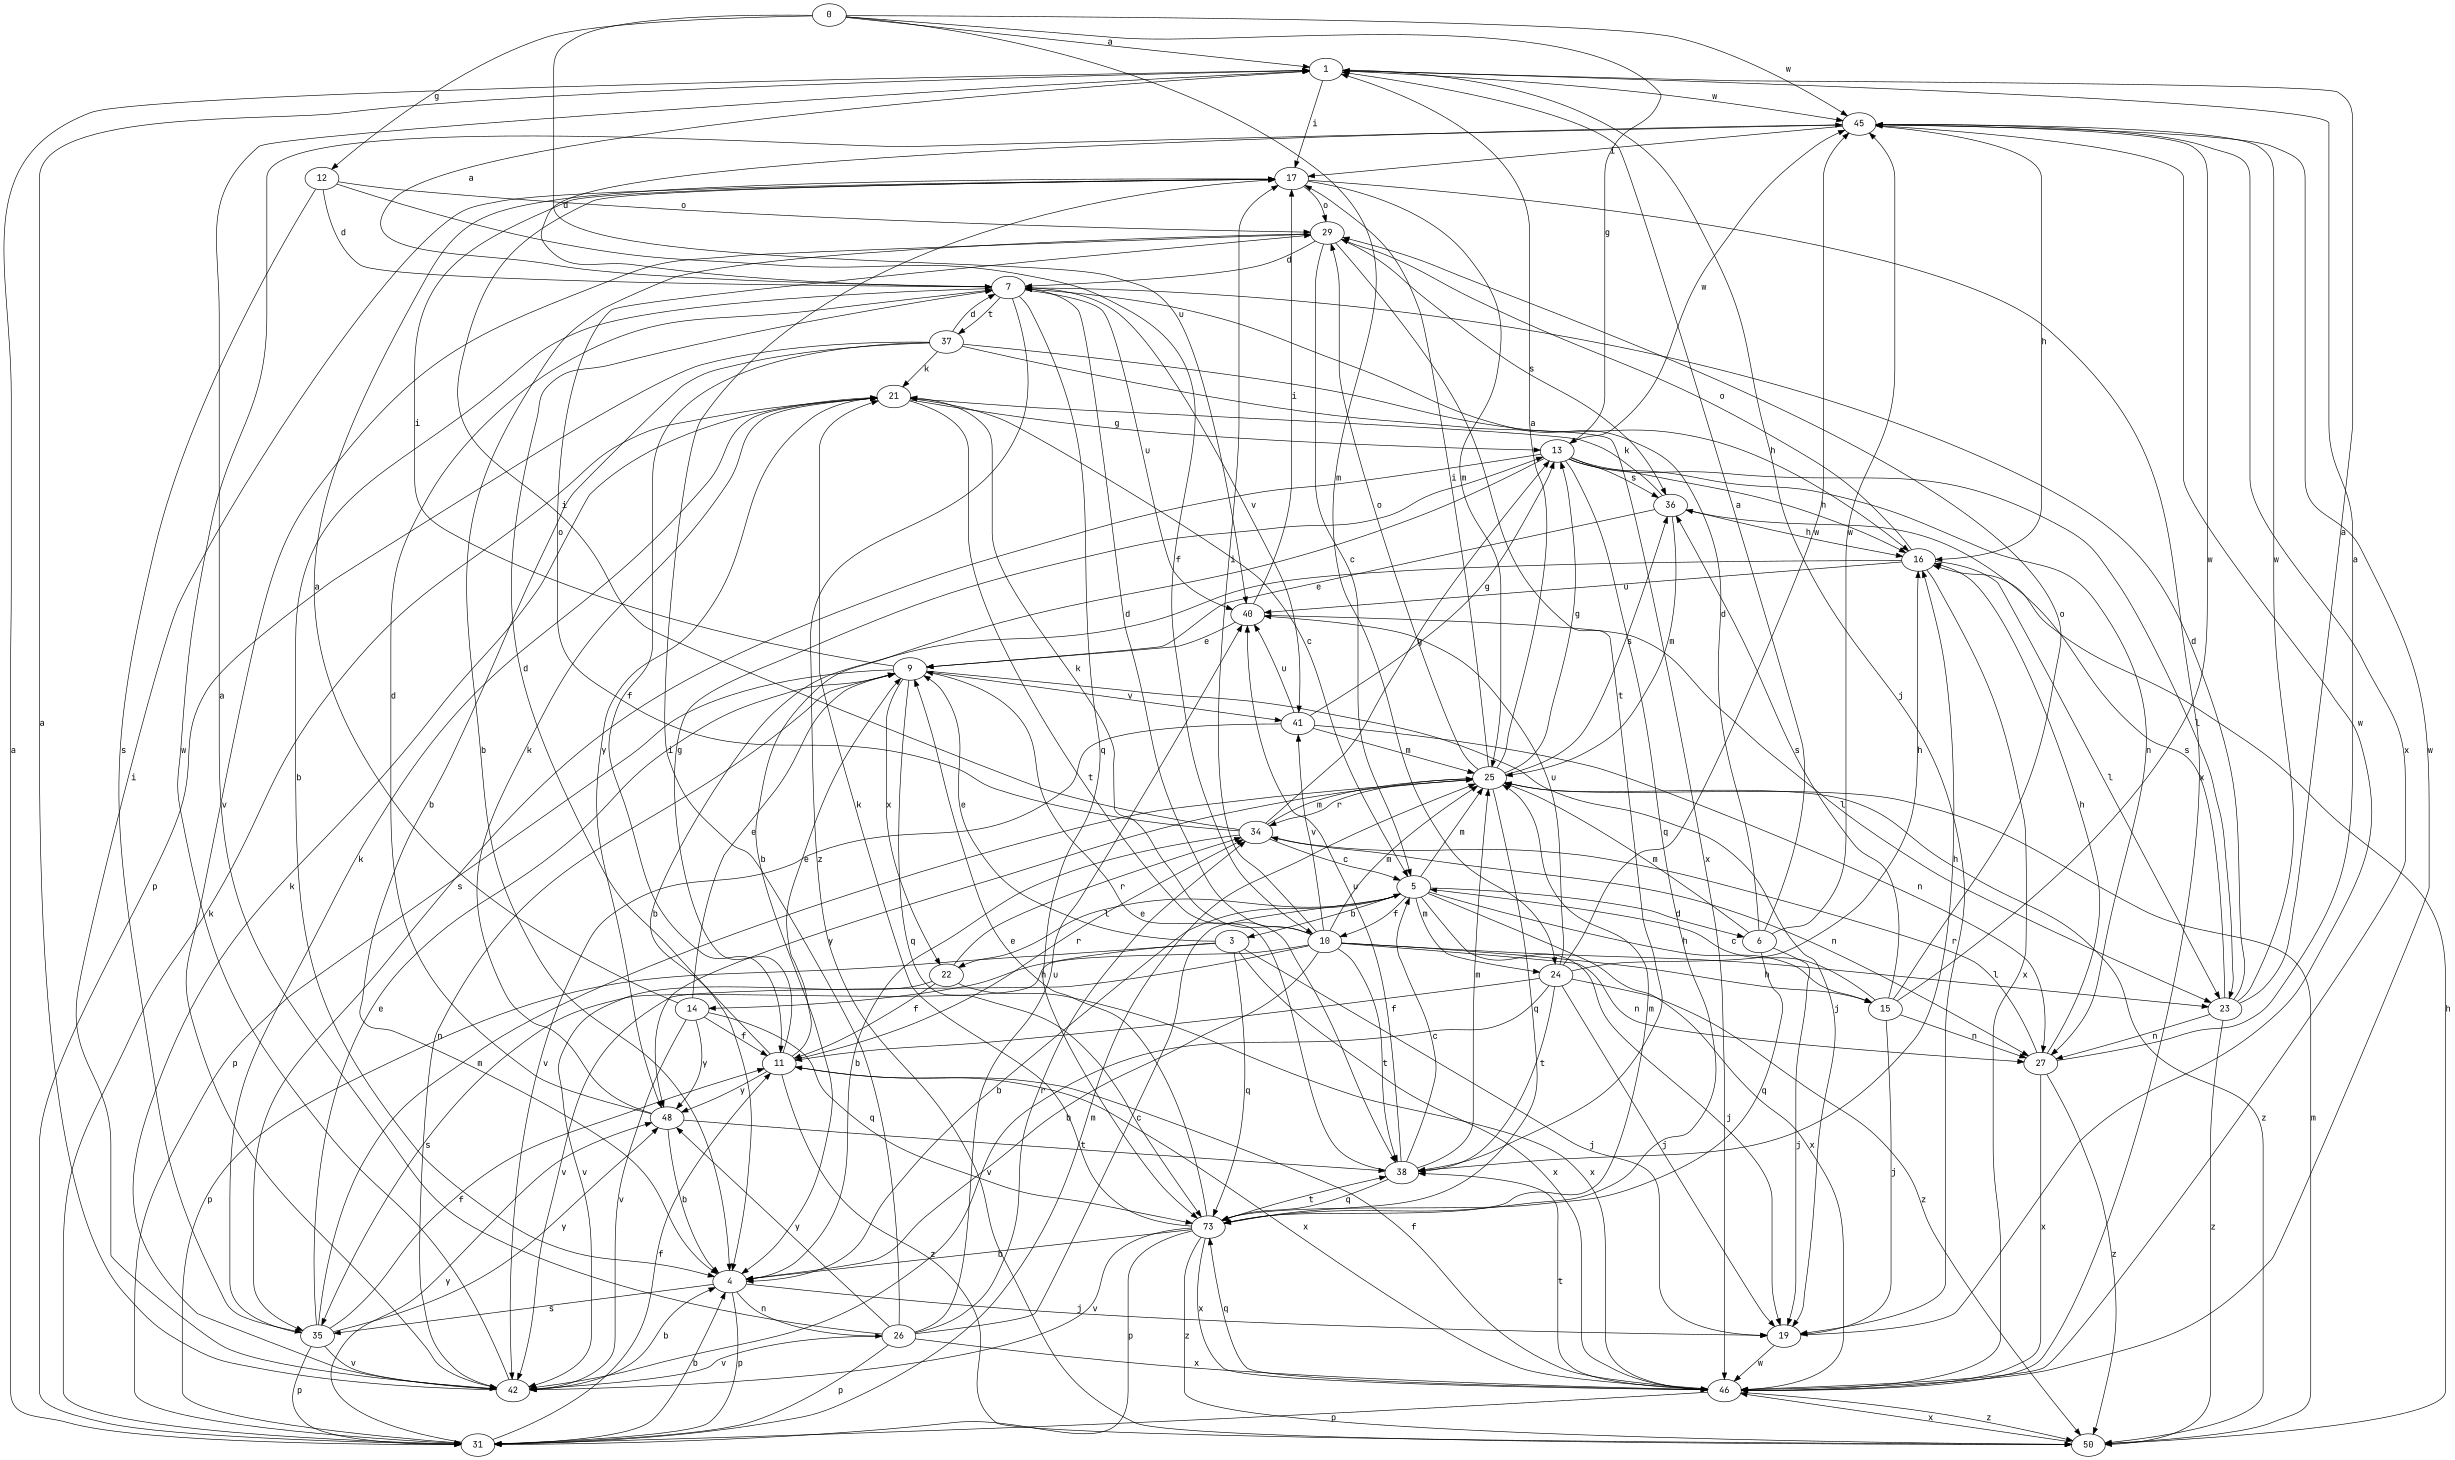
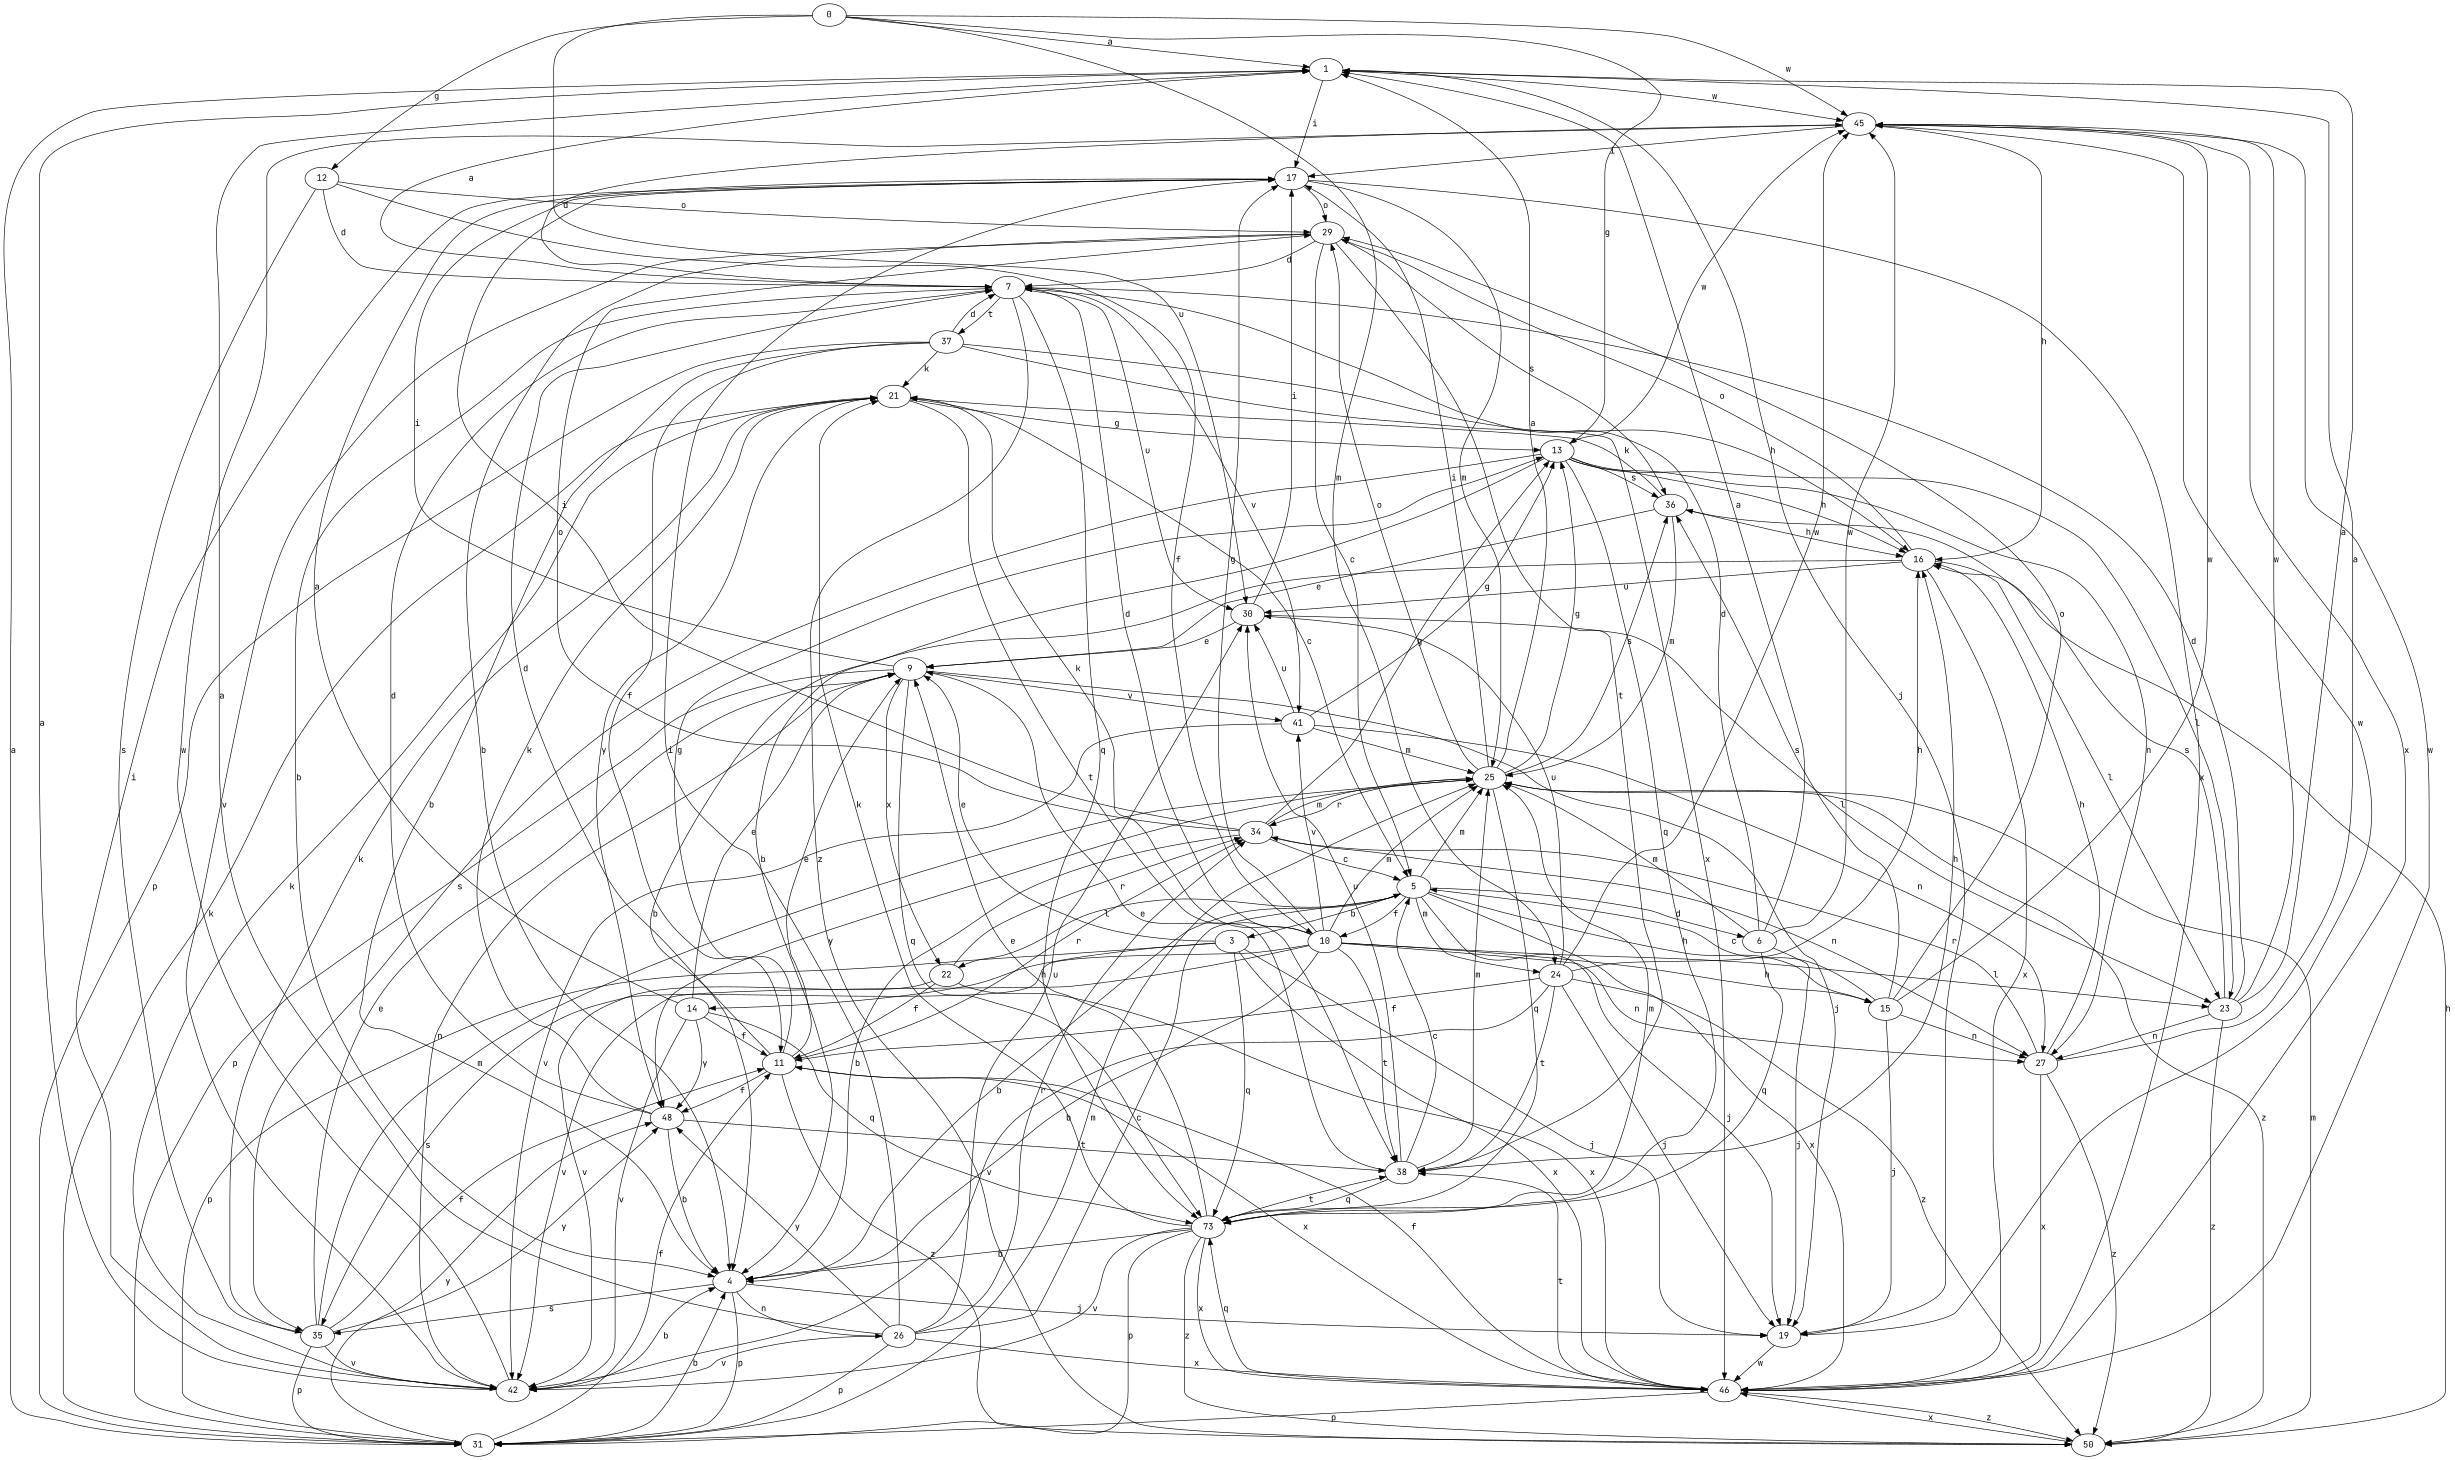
  strict digraph {
    fontname="JetBrains Mono"
    node [fontname="JetBrains Mono"]
    edge [fontname="JetBrains Mono"]
    0
    1
    12
    13
    24
-   40
+   40 [label=30]
    45
    17
    19
    35
    10
    7
    29
    n14 [label=73]
    4
    23
    27
    16
    36
    50
    38
    42
    11
    9
    46
    25
    3
    14
    31
    22
    41
    48
    21
    26
    5
    34
    6
    15
    37
    0 -> 1 [label=a]
    0 -> 12 [label=g]
    0 -> 13 [label=g]
    0 -> 24 [label=m]
    0 -> 40 [label=u]
    0 -> 45 [label=w]
    1 -> 45 [label=w]
    1 -> 17 [label=i]
    1 -> 19 [label=j]
    12 -> 35 [label=s]
    12 -> 10 [label=f]
    12 -> 7 [label=d]
    12 -> 29 [label=o]
    13 -> 45 [label=w]
    13 -> 35 [label=s]
    13 -> n14 [label=q]
    13 -> 4 [label=b]
    13 -> 23 [label=l]
    13 -> 27 [label=n]
    13 -> 16 [label=h]
    13 -> 36 [label=s]
    24 -> 40 [label=u]
    24 -> 45 [label=w]
    24 -> 19 [label=j]
    24 -> 16 [label=h]
    24 -> 50 [label=z]
    24 -> 38 [label=t]
    24 -> 42 [label=v]
    24 -> 11 [label=f]
    40 -> 17 [label=i]
    40 -> 23 [label=l]
    40 -> 9 [label=e]
    45 -> 17 [label=i]
    45 -> 7 [label=d]
    45 -> 16 [label=h]
    45 -> 46 [label=x]
    17 -> 29 [label=o]
    17 -> 46 [label=x]
    17 -> 25 [label=m]
    19 -> 45 [label=w]
    19 -> 46 [label=w]
    35 -> 42 [label=v]
    35 -> 11 [label=f]
    35 -> 9 [label=e]
    35 -> 25 [label=m]
    35 -> 31 [label=p]
    35 -> 48 [label=y]
    35 -> 21 [label=k]
-   10 -> 17 [label=i]
+   10 -> 17 [label=g]
    10 -> 35 [label=s]
    10 -> 7 [label=d]
    10 -> 4 [label=b]
    10 -> 23 [label=l]
    10 -> 27 [label=n]
    10 -> 38 [label=t]
    10 -> 42 [label=v]
    10 -> 25 [label=m]
    10 -> 41 [label=v]
    10 -> 21 [label=k]
    10 -> 15 [label=h]
    7 -> 1 [label=a]
    7 -> 40 [label=u]
    7 -> n14 [label=q]
    7 -> 4 [label=b]
    7 -> 50 [label=z]
    7 -> 41 [label=v]
    7 -> 37 [label=t]
    29 -> 7 [label=d]
    29 -> 4 [label=b]
    29 -> 36 [label=s]
    29 -> 38 [label=t]
    29 -> 42 [label=v]
    29 -> 5 [label=c]
    n14 -> 4 [label=b]
    n14 -> 50 [label=z]
    n14 -> 38 [label=t]
    n14 -> 42 [label=v]
    n14 -> 9 [label=e]
    n14 -> 46 [label=x]
    n14 -> 25 [label=m]
    n14 -> 31 [label=p]
    n14 -> 21 [label=k]
    4 -> 19 [label=j]
    4 -> 35 [label=s]
    4 -> 31 [label=p]
    4 -> 26 [label=n]
    23 -> 1 [label=a]
    23 -> 45 [label=w]
    23 -> 7 [label=d]
    23 -> 27 [label=n]
    23 -> 36 [label=s]
    23 -> 50 [label=z]
    27 -> 1 [label=a]
    27 -> 16 [label=h]
    27 -> 50 [label=z]
    27 -> 46 [label=x]
    27 -> 34 [label=r]
    16 -> 40 [label=u]
    16 -> 29 [label=o]
    16 -> 4 [label=b]
    16 -> 23 [label=l]
    16 -> 46 [label=x]
    36 -> 16 [label=h]
    36 -> 9 [label=e]
    36 -> 25 [label=m]
    36 -> 21 [label=k]
    50 -> 16 [label=h]
    50 -> 46 [label=x]
    50 -> 25 [label=m]
    38 -> 40 [label=u]
    38 -> n14 [label=q]
    38 -> 16 [label=h]
    38 -> 9 [label=e]
    38 -> 25 [label=m]
    38 -> 5 [label=c]
    42 -> 1 [label=a]
    42 -> 45 [label=w]
    42 -> 17 [label=i]
    42 -> 4 [label=b]
    42 -> 9 [label=n]
    42 -> 21 [label=k]
    11 -> 13 [label=g]
    11 -> 7 [label=d]
    11 -> 50 [label=z]
    11 -> 9 [label=e]
    11 -> 46 [label=x]
-   11 -> 48 [label=y]
+   11 -> 48 [label=f]
    11 -> 34 [label=r]
    9 -> 17 [label=i]
    9 -> 19 [label=j]
    9 -> n14 [label=q]
    9 -> 31 [label=p]
    9 -> 22 [label=x]
    9 -> 41 [label=v]
    46 -> 45 [label=w]
    46 -> n14 [label=q]
    46 -> 50 [label=z]
    46 -> 38 [label=t]
    46 -> 11 [label=f]
    46 -> 31 [label=p]
    25 -> 1 [label=a]
    25 -> 13 [label=g]
    25 -> 17 [label=i]
    25 -> 29 [label=o]
    25 -> n14 [label=q]
    25 -> 36 [label=s]
    25 -> 50 [label=z]
    25 -> 48 [label=y]
    25 -> 34 [label=r]
    3 -> 19 [label=j]
    3 -> n14 [label=q]
    3 -> 9 [label=e]
    3 -> 46 [label=x]
    3 -> 14 [label=h]
    3 -> 31 [label=p]
    14 -> 17 [label=a]
    14 -> n14 [label=q]
    14 -> 42 [label=v]
    14 -> 11 [label=f]
    14 -> 9 [label=e]
    14 -> 48 [label=y]
    31 -> 1 [label=a]
    31 -> 4 [label=b]
    31 -> 11 [label=f]
    31 -> 25 [label=m]
    31 -> 48 [label=y]
    31 -> 21 [label=k]
    22 -> 42 [label=v]
    22 -> 11 [label=f]
    22 -> 46 [label=x]
    22 -> 34 [label=r]
    41 -> 13 [label=g]
    41 -> 40 [label=u]
    41 -> 27 [label=n]
    41 -> 42 [label=v]
    41 -> 25 [label=m]
    48 -> 7 [label=d]
    48 -> 4 [label=b]
    48 -> 38 [label=t]
    48 -> 21 [label=k]
    21 -> 13 [label=g]
    21 -> 38 [label=t]
    21 -> 48 [label=y]
    21 -> 5 [label=c]
    26 -> 1 [label=a]
    26 -> 40 [label=u]
    26 -> 17 [label=i]
    26 -> 42 [label=v]
    26 -> 46 [label=x]
    26 -> 31 [label=p]
    26 -> 48 [label=y]
    26 -> 5 [label=c]
    26 -> 34 [label=r]
    5 -> 24 [label=m]
    5 -> 19 [label=j]
    5 -> 10 [label=f]
    5 -> 4 [label=b]
    5 -> 46 [label=x]
    5 -> 25 [label=m]
    5 -> 3 [label=b]
    5 -> 22 [label=l]
    5 -> 6 [label=d]
    5 -> 15 [label=h]
    34 -> 13 [label=g]
    34 -> 17 [label=i]
    34 -> 29 [label=o]
    34 -> 4 [label=b]
    34 -> 27 [label=n]
    34 -> 25 [label=m]
    34 -> 5 [label=c]
    6 -> 1 [label=a]
    6 -> 45 [label=w]
    6 -> 19 [label=j]
    6 -> 7 [label=d]
    6 -> n14 [label=q]
    6 -> 25 [label=m]
    15 -> 45 [label=w]
    15 -> 19 [label=j]
    15 -> 29 [label=o]
    15 -> 27 [label=n]
    15 -> 36 [label=s]
    15 -> 5 [label=c]
    37 -> 7 [label=d]
    37 -> 4 [label=b]
    37 -> 16 [label=h]
    37 -> 11 [label=f]
    37 -> 46 [label=x]
    37 -> 31 [label=p]
    37 -> 21 [label=k]
  }
